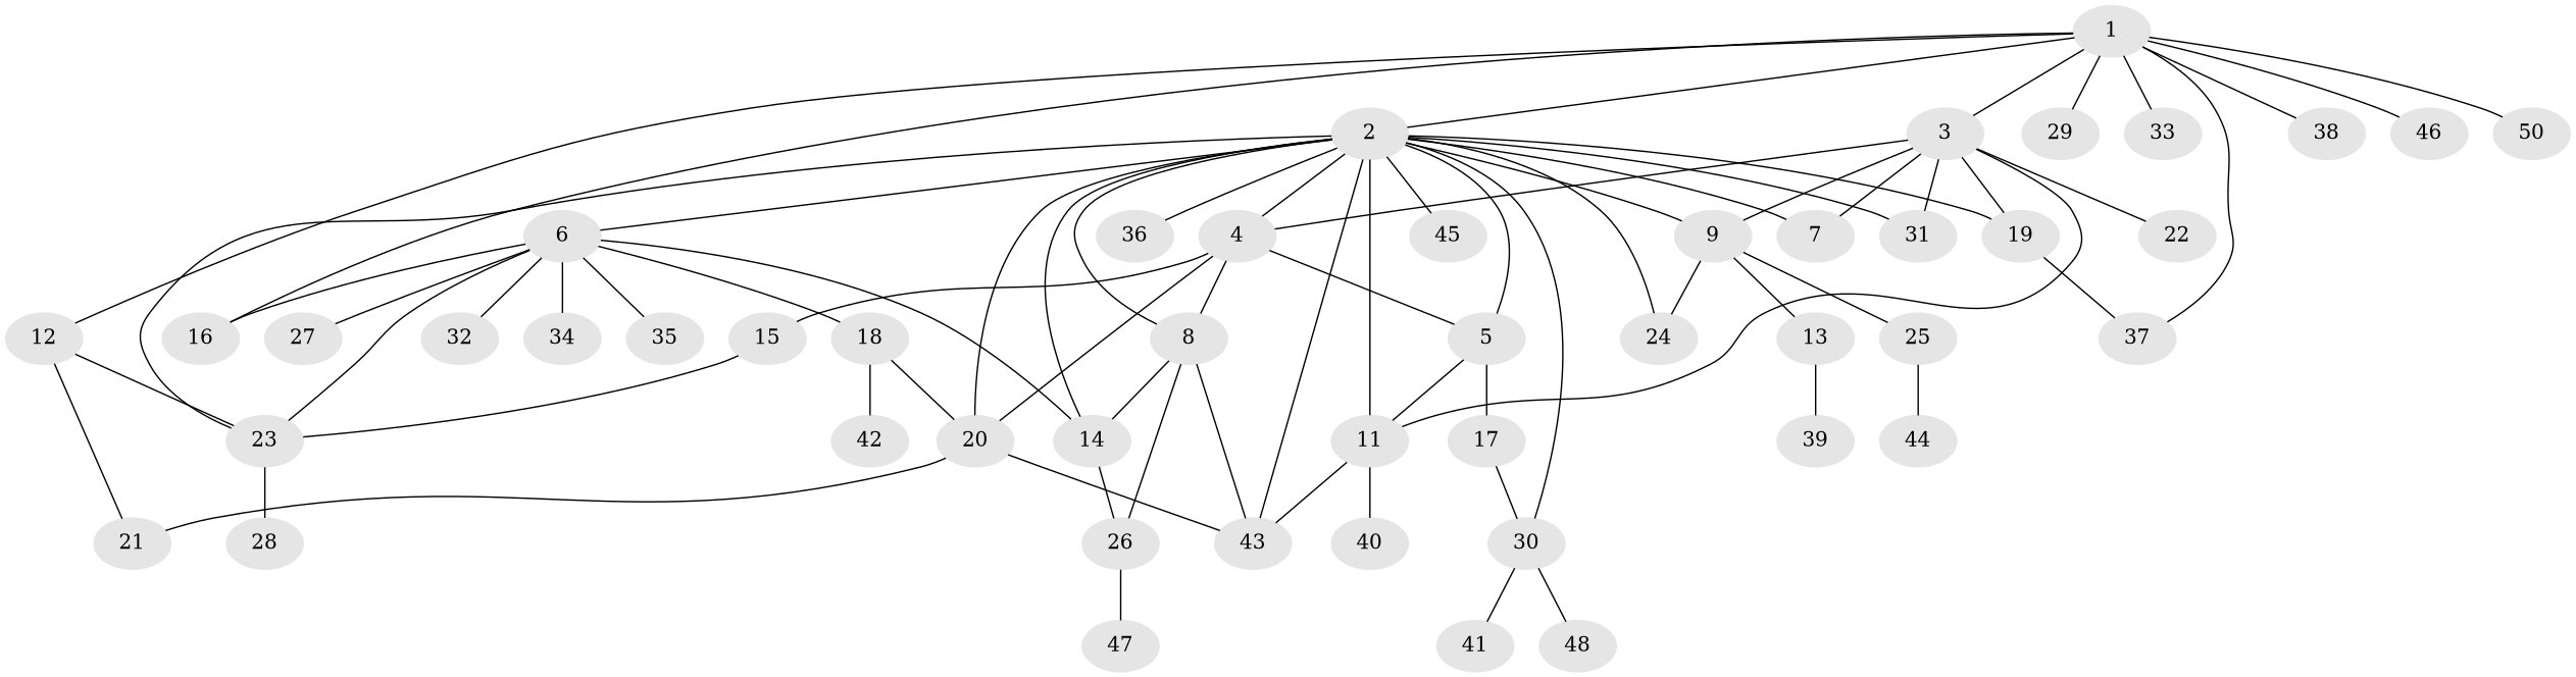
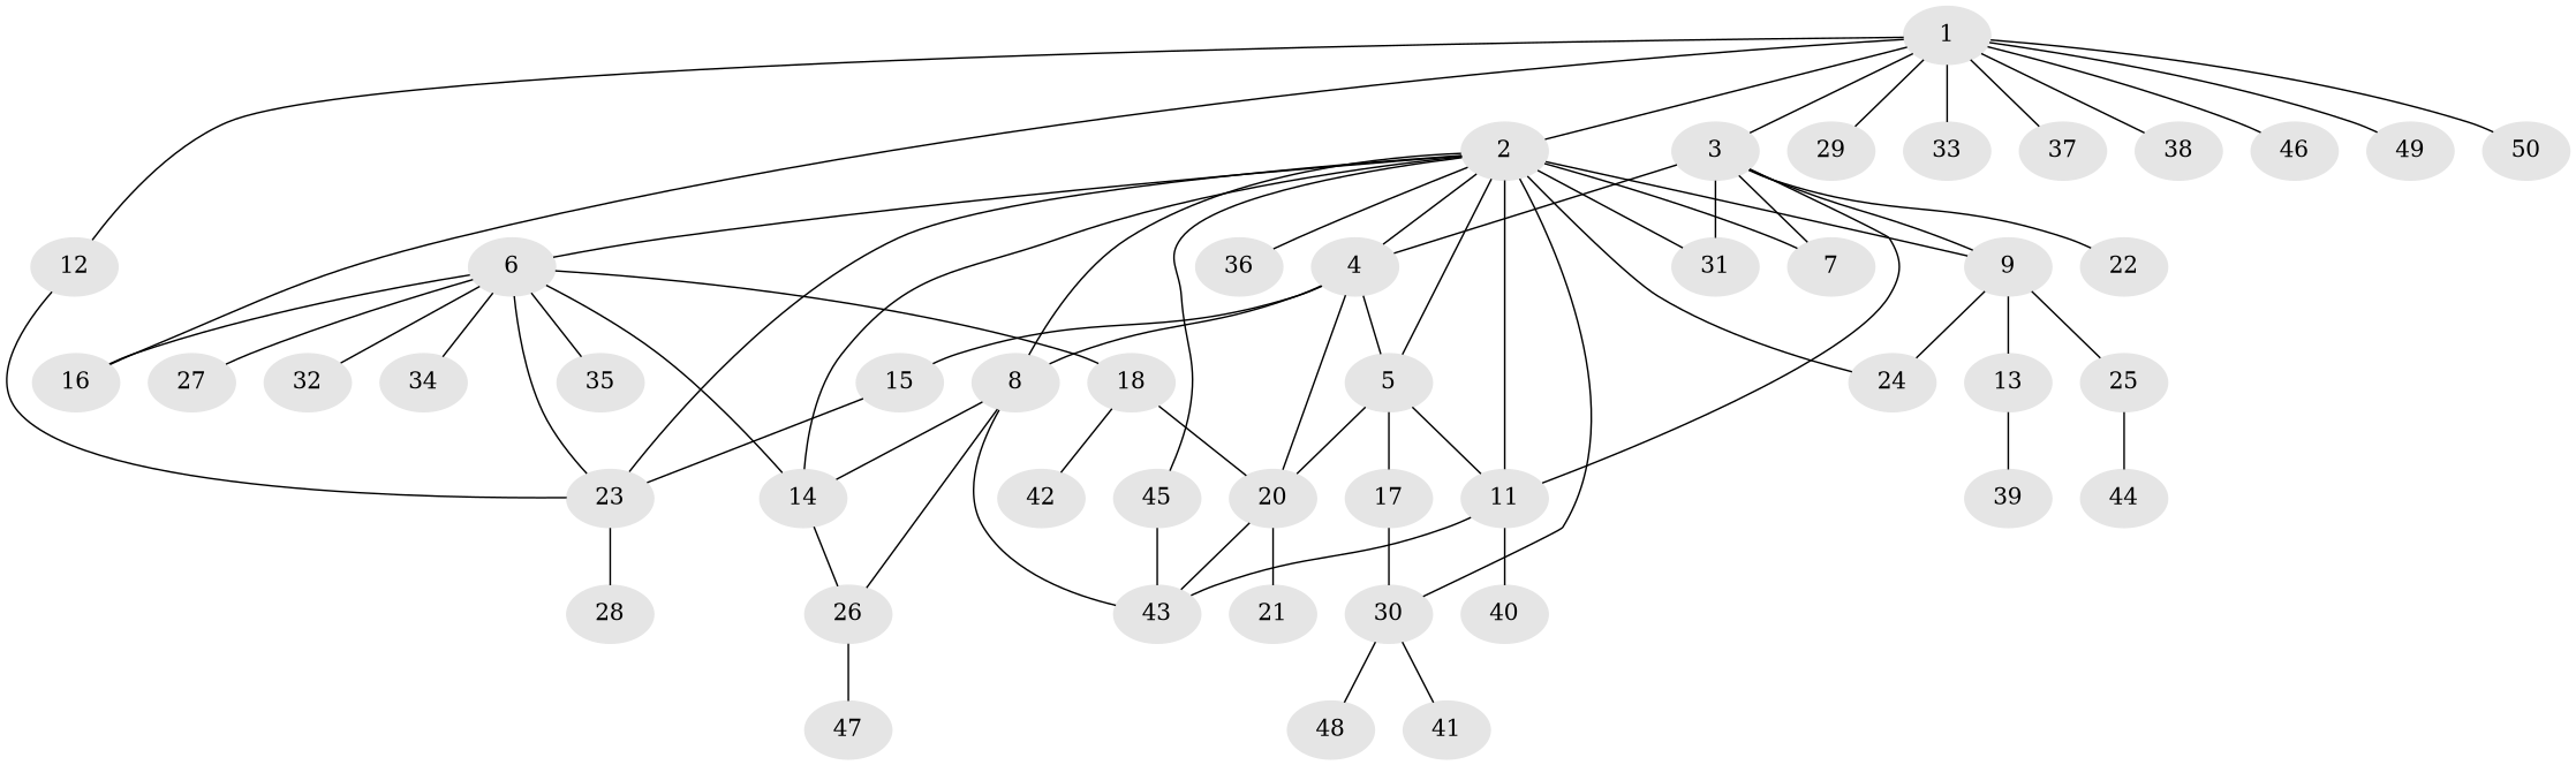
  graph {
    node [color=gray90 style=filled]
    edge [weight=1.0]
    1
    2
    3
    12
    16
    29
    33
    37
    38
    46
+   49
    50
    4
    5
    6
    7
    8
    9
    11
    14
-   19
    20
    23
    24
    30
    31
    36
    43
    45
    22
    21
    15
    17
    18
    27
    32
    34
    35
    26
    13
    25
    40
    28
    41
    48
    42
    47
    39
    44
    1 -- 2
    1 -- 3
    1 -- 12
    1 -- 16
    1 -- 29
    1 -- 33
    1 -- 37
    1 -- 38
    1 -- 46
+   1 -- 49
    1 -- 50
    2 -- 4
    2 -- 5
    2 -- 6
    2 -- 7
    2 -- 8
    2 -- 9
    2 -- 11 [weight=9.0]
    2 -- 14
-   2 -- 19
-   2 -- 20 [weight=4.0]
+   5 -- 20 [weight=4.0]
    2 -- 23
    2 -- 24
    2 -- 30
    2 -- 31
    2 -- 36
-   2 -- 43
+   45 -- 43
    2 -- 45
    3 -- 4
    3 -- 7
    3 -- 9
    3 -- 11
-   3 -- 19
    3 -- 31
    3 -- 22
    12 -- 23
-   12 -- 21
    4 -- 5
    4 -- 8
    4 -- 20 [weight=5.0]
    4 -- 15
    5 -- 11
    5 -- 17 [weight=4.0]
    6 -- 16
    6 -- 14
    6 -- 23
    6 -- 18
    6 -- 27
    6 -- 32
    6 -- 34
    6 -- 35
    8 -- 14
    8 -- 43
    8 -- 26
    9 -- 24
    9 -- 13 [weight=3.0]
    9 -- 25
    11 -- 43
    11 -- 40
    14 -- 26
-   19 -- 37
    20 -- 43
    20 -- 21
    23 -- 28 [weight=2.0]
    30 -- 41
    30 -- 48
    15 -- 23
    17 -- 30
    18 -- 20
    18 -- 42
    26 -- 47
    13 -- 39
    25 -- 44
  }
